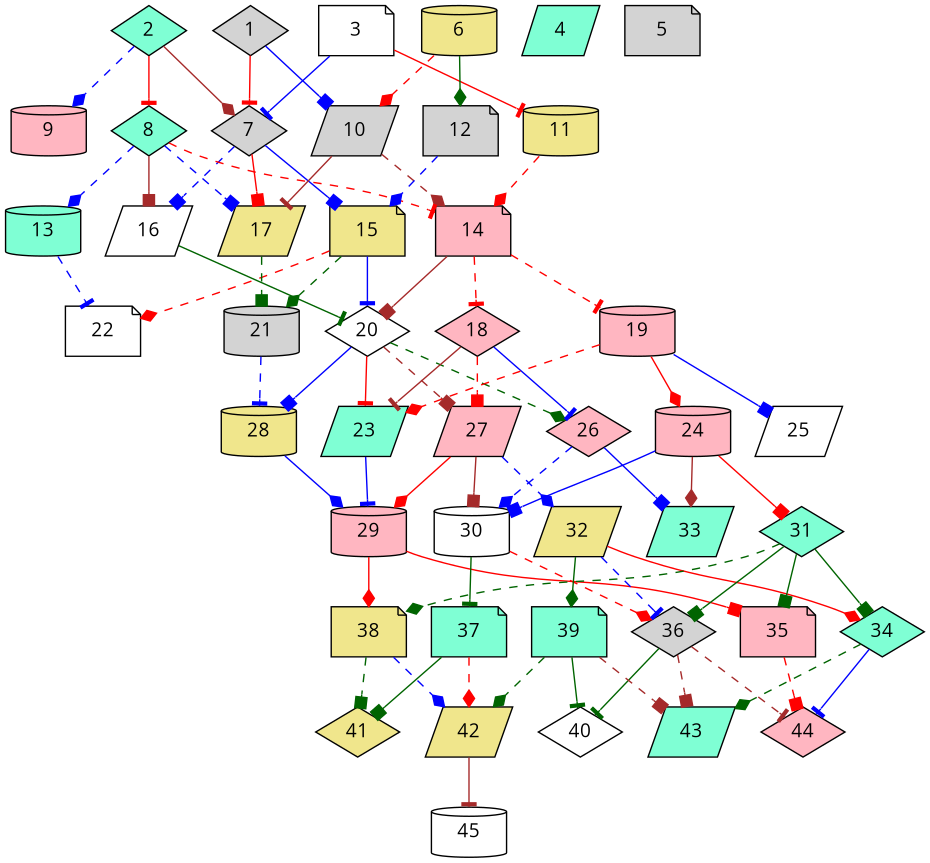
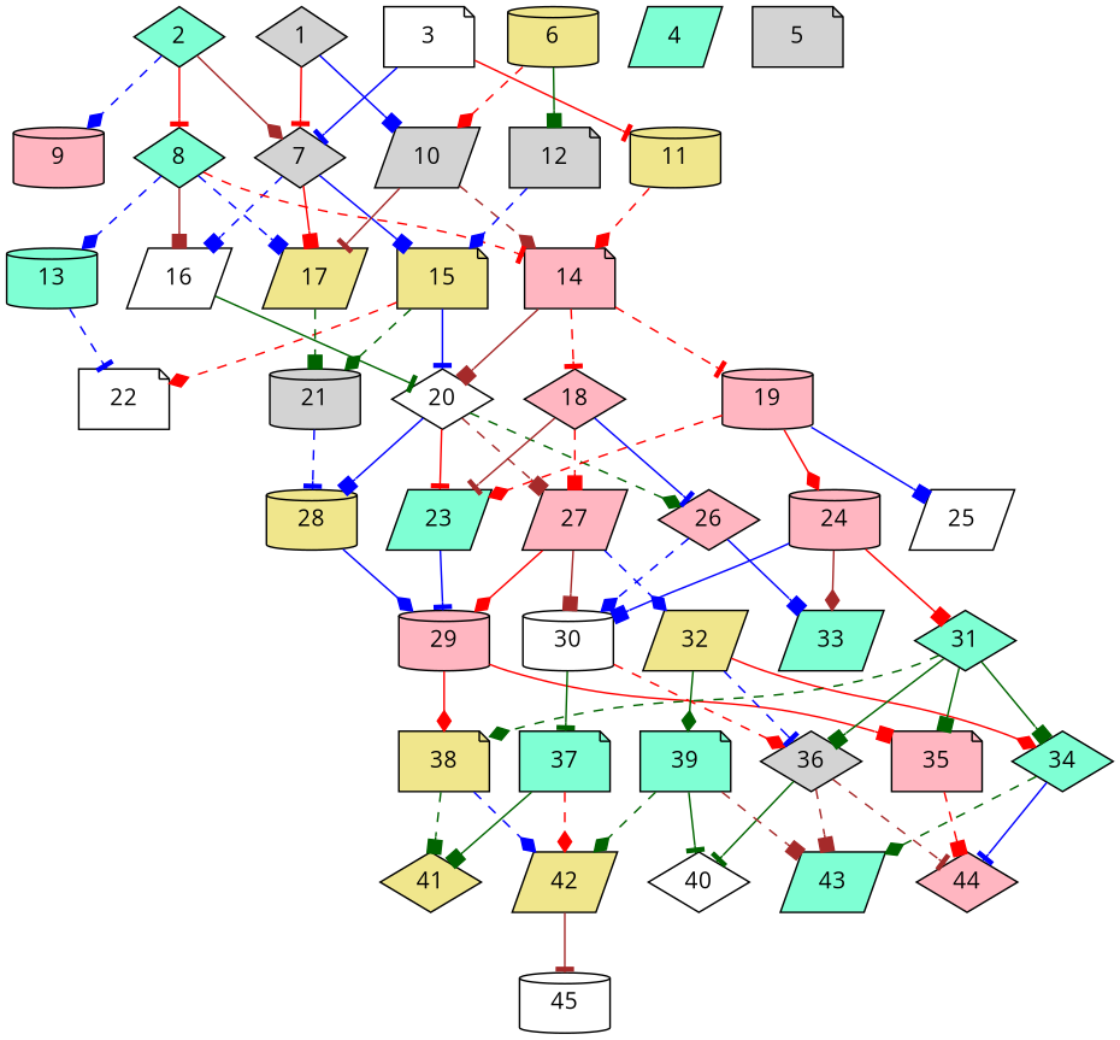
  digraph {
    fontname="Open Sans"
    node [alpha=0.12 fillcolor=aquamarine fontname="Open Sans" shape=diamond style=filled]
    edge [arrowhead=diamond color=blue fontname="Open Sans" style=solid]
    1 [expect_size=26533888 fillcolor=lightgrey]
    7 [alpha=0.05 expect_size=5685248 fillcolor=lightgrey]
    10 [alpha=0.03 expect_size=19604480 fillcolor=lightgrey shape=parallelogram]
    15 [alpha=0.03 expect_size=51230720 fillcolor=khaki shape=note]
    16 [alpha=0.13 expect_size=27652096 fillcolor=white shape=parallelogram]
    17 [alpha=0.01 expect_size=32867328 fillcolor=khaki shape=parallelogram]
    14 [alpha=0.08 expect_size=50973696 fillcolor=lightpink shape=note]
    22 [alpha=0.05 expect_size=33434624 fillcolor=white shape=note]
    20 [alpha=0.16 expect_size=50167808 fillcolor=white]
    21 [alpha=0.11 expect_size=10346496 fillcolor=lightgrey shape=cylinder]
    18 [alpha=0.02 expect_size=43672576 fillcolor=lightpink]
    19 [alpha=0.10 expect_size=50670592 fillcolor=lightpink shape=cylinder]
    2 [alpha=0.02 expect_size=50949120]
    8 [alpha=0.03 expect_size=33110016]
    9 [alpha=0.20 expect_size=49982464 fillcolor=lightpink shape=cylinder]
    13 [alpha=0.07 expect_size=40673280 shape=cylinder]
    3 [alpha=0.04 expect_size=11492352 fillcolor=white shape=note]
    11 [alpha=0.10 expect_size=8202240 fillcolor=khaki shape=cylinder]
    4 [alpha=0.00 expect_size=6255616 shape=parallelogram]
    5 [alpha=0.10 expect_size=41886720 fillcolor=lightgrey shape=note]
    6 [alpha=0.02 expect_size=15723520 fillcolor=khaki shape=cylinder]
    12 [alpha=0.00 expect_size=36952064 fillcolor=lightgrey shape=note]
    23 [alpha=0.02 expect_size=33705984 shape=parallelogram]
    26 [alpha=0.10 expect_size=28327936 fillcolor=lightpink]
    27 [alpha=0.07 expect_size=11238400 fillcolor=lightpink shape=parallelogram]
    28 [alpha=0.17 expect_size=13313024 fillcolor=khaki shape=cylinder]
    24 [alpha=0.20 expect_size=49154048 fillcolor=lightpink shape=cylinder]
    25 [expect_size=21479424 fillcolor=white shape=parallelogram]
    29 [alpha=0.05 expect_size=18198528 fillcolor=lightpink shape=cylinder]
    30 [alpha=0.19 expect_size=42535936 fillcolor=white shape=cylinder]
    33 [alpha=0.08 expect_size=25101312 shape=parallelogram]
    32 [alpha=0.04 expect_size=12488704 fillcolor=khaki shape=parallelogram]
    31 [alpha=0.15 expect_size=33534976]
    35 [alpha=0.14 expect_size=29515776 fillcolor=lightpink shape=note]
    38 [expect_size=52184064 fillcolor=khaki shape=note]
    36 [alpha=0.07 expect_size=11788288 fillcolor=lightgrey]
    37 [alpha=0.11 expect_size=34925568 shape=note]
    34 [expect_size=30439424]
    39 [alpha=0.11 expect_size=44243968 shape=note]
    44 [expect_size=23383040 fillcolor=lightpink]
    41 [alpha=0.11 expect_size=6981632 fillcolor=khaki]
    42 [alpha=0.04 expect_size=42165248 fillcolor=khaki shape=parallelogram]
    43 [alpha=0.09 expect_size=51551232 shape=parallelogram]
    40 [alpha=0.10 expect_size=8660992 fillcolor=white]
    45 [alpha=0.03 expect_size=50578432 fillcolor=white shape=cylinder]
    1 -> 7 [arrowhead=tee color=red]
    1 -> 10 [arrowhead=box]
    7 -> 15 [arrowhead=box]
    7 -> 16 [arrowhead=box style=dashed]
    7 -> 17 [arrowhead=box color=red]
    10 -> 17 [arrowhead=tee color=brown]
    10 -> 14 [color=brown style=dashed]
    15 -> 22 [color=red style=dashed]
    15 -> 20 [arrowhead=tee]
    15 -> 21 [color=darkgreen style=dashed]
    16 -> 20 [arrowhead=tee color=darkgreen]
    17 -> 21 [arrowhead=box color=darkgreen style=dashed]
    14 -> 20 [arrowhead=box color=brown]
    14 -> 18 [arrowhead=tee color=red style=dashed]
    14 -> 19 [arrowhead=tee color=red style=dashed]
    20 -> 23 [arrowhead=tee color=red]
    20 -> 26 [color=darkgreen style=dashed]
    20 -> 27 [arrowhead=box color=brown style=dashed]
    20 -> 28 [arrowhead=box]
    21 -> 28 [arrowhead=tee style=dashed]
    18 -> 23 [arrowhead=tee color=brown]
    18 -> 26 [arrowhead=tee]
    18 -> 27 [arrowhead=box color=red style=dashed]
    19 -> 23 [color=red style=dashed]
    19 -> 24 [color=red]
    19 -> 25 [arrowhead=box]
    2 -> 7 [color=brown]
    2 -> 8 [arrowhead=tee color=red]
    2 -> 9 [style=dashed]
    8 -> 16 [arrowhead=box color=brown]
    8 -> 17 [arrowhead=box style=dashed]
    8 -> 14 [arrowhead=tee color=red style=dashed]
    8 -> 13 [style=dashed]
    13 -> 22 [arrowhead=tee style=dashed]
    3 -> 7 [arrowhead=tee]
    3 -> 11 [arrowhead=tee color=red]
    11 -> 14 [color=red style=dashed]
    6 -> 10 [color=red style=dashed]
-   6 -> 12 [color=darkgreen]
+   6 -> 12 [arrowhead=box color=darkgreen]
    12 -> 15 [style=dashed]
    23 -> 29 [arrowhead=tee]
    26 -> 30 [style=dashed]
    26 -> 33 [arrowhead=box]
    27 -> 29 [color=red]
    27 -> 30 [arrowhead=box color=brown]
    27 -> 32 [style=dashed]
    28 -> 29
    24 -> 30 [arrowhead=box]
    24 -> 33 [color=brown]
    24 -> 31 [arrowhead=box color=red]
    29 -> 35 [arrowhead=box color=red]
    29 -> 38 [color=red]
    30 -> 36 [color=red style=dashed]
    30 -> 37 [arrowhead=tee color=darkgreen]
    32 -> 36 [arrowhead=tee style=dashed]
    32 -> 34 [color=red]
    32 -> 39 [color=darkgreen]
    31 -> 35 [arrowhead=box color=darkgreen]
    31 -> 38 [color=darkgreen style=dashed]
    31 -> 36 [arrowhead=box color=darkgreen]
    31 -> 34 [arrowhead=box color=darkgreen]
    35 -> 44 [arrowhead=box color=red style=dashed]
    38 -> 41 [arrowhead=box color=darkgreen style=dashed]
    38 -> 42 [style=dashed]
    36 -> 44 [arrowhead=tee color=brown style=dashed]
    36 -> 43 [arrowhead=box color=brown style=dashed]
    36 -> 40 [arrowhead=tee color=darkgreen]
    37 -> 41 [arrowhead=box color=darkgreen]
    37 -> 42 [color=red style=dashed]
    34 -> 44 [arrowhead=tee]
    34 -> 43 [color=darkgreen style=dashed]
    39 -> 42 [color=darkgreen style=dashed]
    39 -> 43 [arrowhead=box color=brown style=dashed]
    39 -> 40 [arrowhead=tee color=darkgreen]
    42 -> 45 [arrowhead=tee color=brown]
  }
